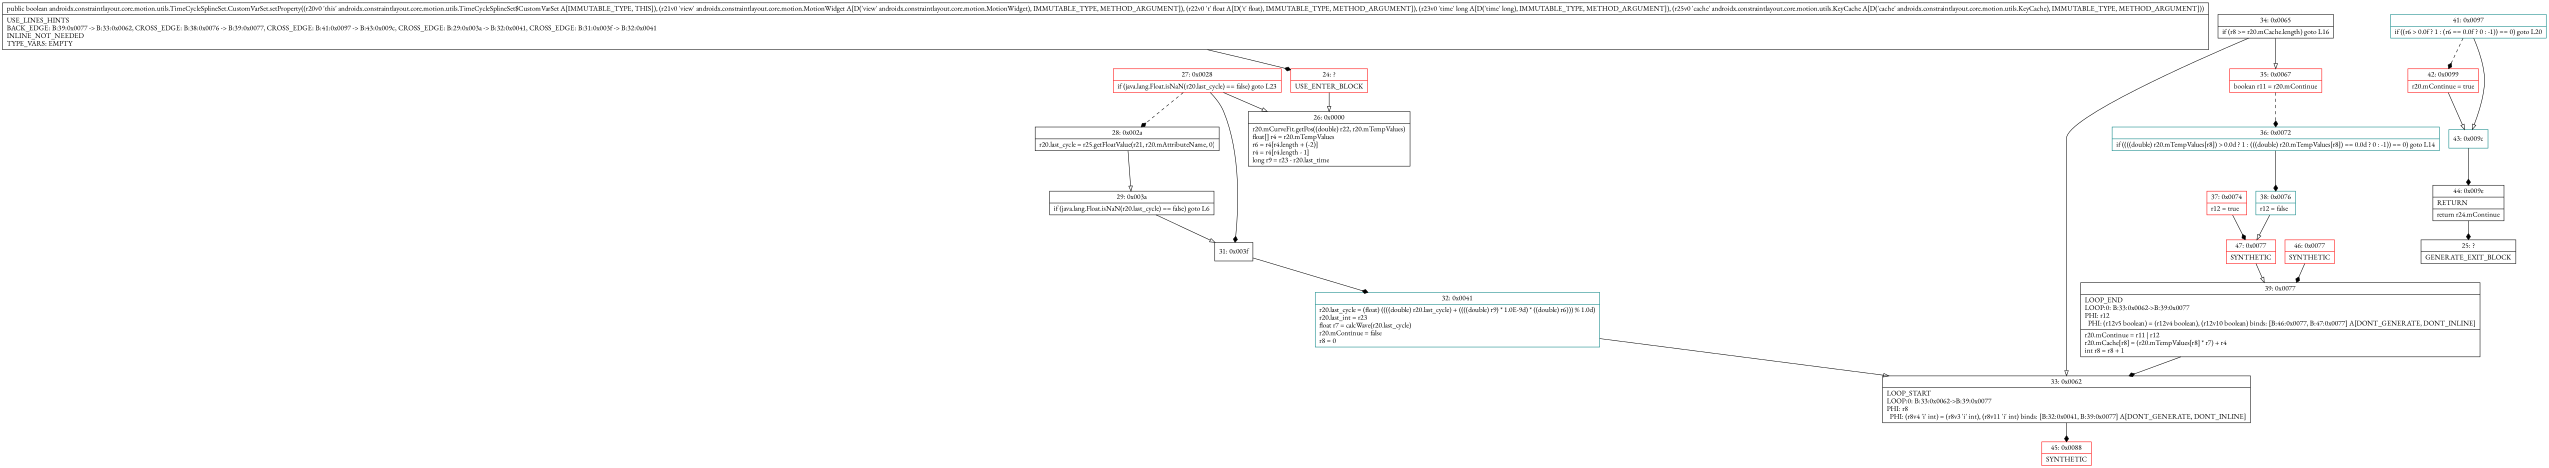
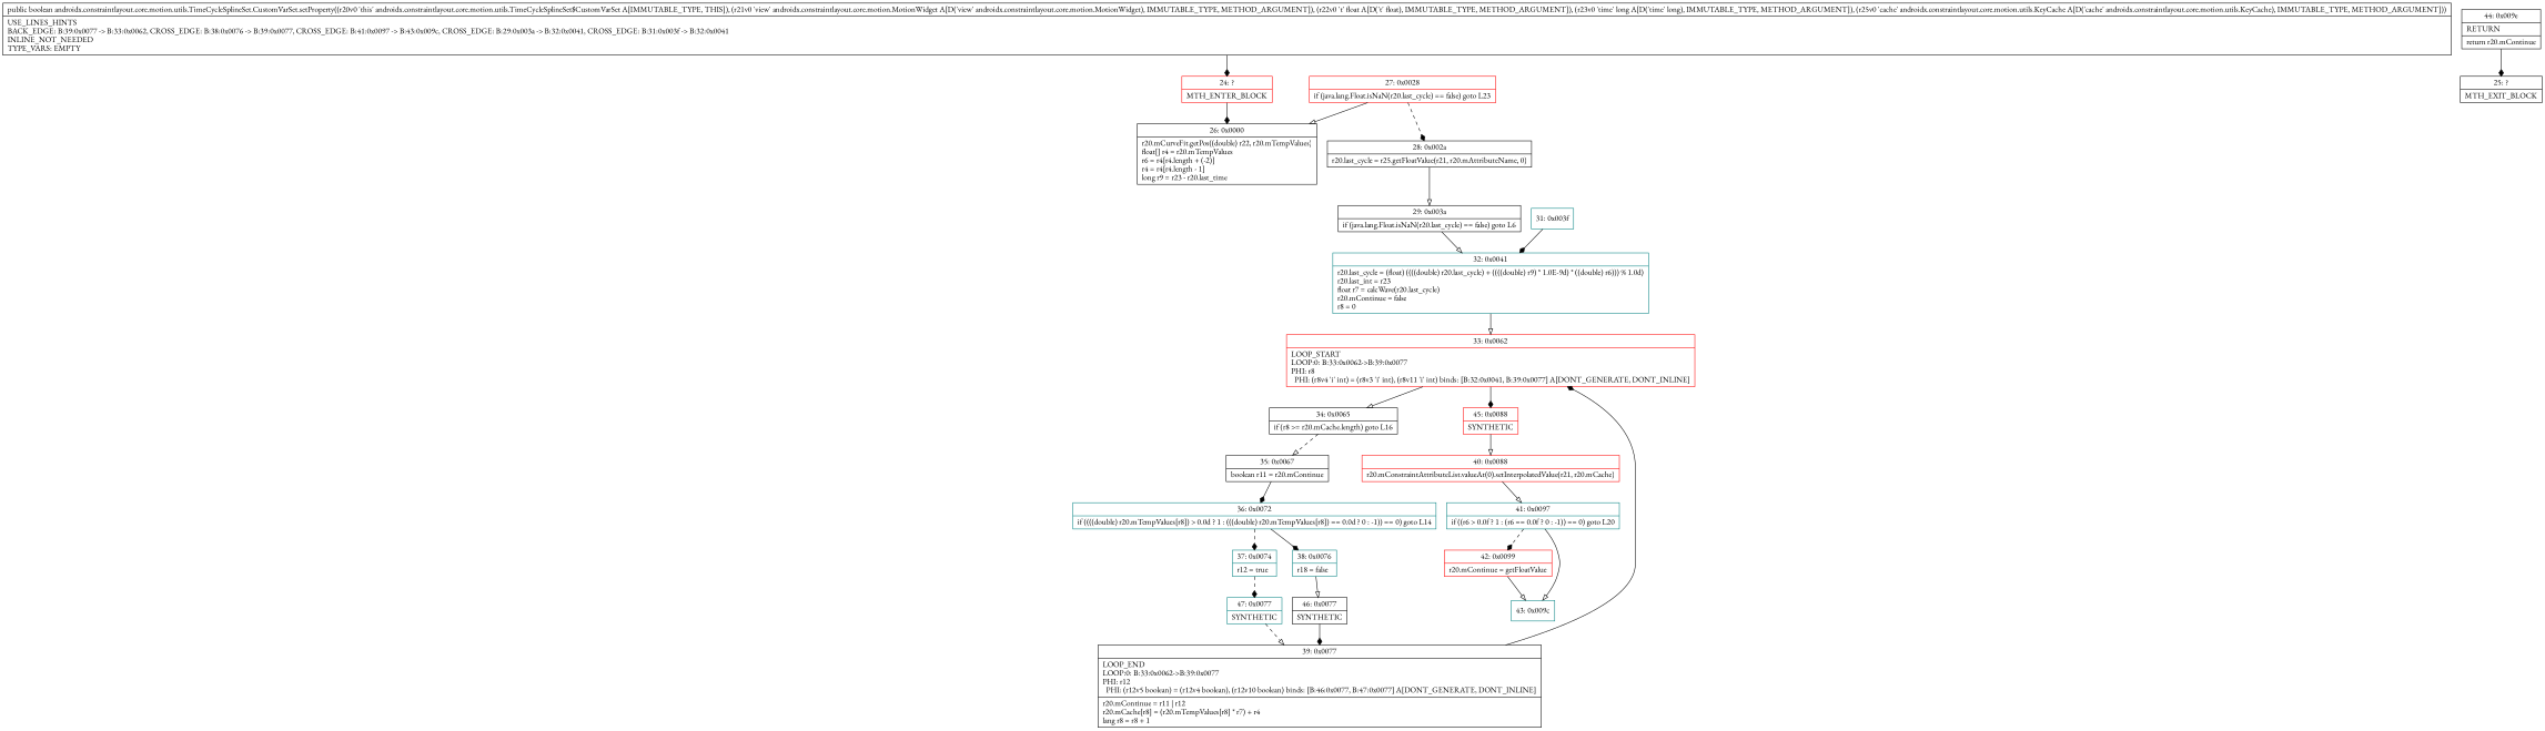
  digraph {
    fontname="EB Garamond"
    node [color=red fontname="EB Garamond" shape=record]
    edge [arrowhead=diamond fontname="EB Garamond"]
-   n1 [label="{24\:\ ?|USE_ENTER_BLOCK\l}"]
+   n1 [label="{24\:\ ?|MTH_ENTER_BLOCK\l}"]
    n2 [color=black label="{26\:\ 0x0000|r20.mCurveFit.getPos((double) r22, r20.mTempValues)\lfloat[] r4 = r20.mTempValues\lr6 = r4[r4.length + (\-2)]\lr4 = r4[r4.length \- 1]\llong r9 = r23 \- r20.last_time\l}"]
    n3 [label="{27\:\ 0x0028|if (java.lang.Float.isNaN(r20.last_cycle) == false) goto L23\l}"]
    n4 [color=black label="{28\:\ 0x002a|r20.last_cycle = r25.getFloatValue(r21, r20.mAttributeName, 0)\l}"]
-   n5 [color=black label="{31\:\ 0x003f}"]
+   n5 [color=teal label="{31\:\ 0x003f}"]
    n6 [color=black label="{29\:\ 0x003a|if (java.lang.Float.isNaN(r20.last_cycle) == false) goto L6\l}"]
    n7 [color=teal label="{32\:\ 0x0041|r20.last_cycle = (float) ((((double) r20.last_cycle) + ((((double) r9) * 1.0E\-9d) * ((double) r6))) % 1.0d)\lr20.last_int = r23\lfloat r7 = calcWave(r20.last_cycle)\lr20.mContinue = false\lr8 = 0\l}"]
-   n8 [color=black label="{33\:\ 0x0062|LOOP_START\lLOOP:0: B:33:0x0062\-\>B:39:0x0077\lPHI: r8 \l  PHI: (r8v4 'i' int) = (r8v3 'i' int), (r8v11 'i' int) binds: [B:32:0x0041, B:39:0x0077] A[DONT_GENERATE, DONT_INLINE]\l}"]
+   n8 [label="{33\:\ 0x0062|LOOP_START\lLOOP:0: B:33:0x0062\-\>B:39:0x0077\lPHI: r8 \l  PHI: (r8v4 'i' int) = (r8v3 'i' int), (r8v11 'i' int) binds: [B:32:0x0041, B:39:0x0077] A[DONT_GENERATE, DONT_INLINE]\l}"]
    n9 [color=black label="{34\:\ 0x0065|if (r8 \>= r20.mCache.length) goto L16\l}"]
    n10 [label="{45\:\ 0x0088|SYNTHETIC\l}"]
-   n11 [label="{35\:\ 0x0067|boolean r11 = r20.mContinue\l}"]
+   n11 [color=black label="{35\:\ 0x0067|boolean r11 = r20.mContinue\l}"]
    n12 [color=teal label="{36\:\ 0x0072|if ((((double) r20.mTempValues[r8]) \> 0.0d ? 1 : (((double) r20.mTempValues[r8]) == 0.0d ? 0 : \-1)) == 0) goto L14\l}"]
-   n14 [label="{37\:\ 0x0074|r12 = true\l}"]
-   n15 [color=teal label="{38\:\ 0x0076|r12 = false\l}"]
-   n16 [label="{47\:\ 0x0077|SYNTHETIC\l}"]
-   n17 [label="{46\:\ 0x0077|SYNTHETIC\l}"]
-   n18 [color=black label="{39\:\ 0x0077|LOOP_END\lLOOP:0: B:33:0x0062\-\>B:39:0x0077\lPHI: r12 \l  PHI: (r12v5 boolean) = (r12v4 boolean), (r12v10 boolean) binds: [B:46:0x0077, B:47:0x0077] A[DONT_GENERATE, DONT_INLINE]\l|r20.mContinue = r11 \| r12\lr20.mCache[r8] = (r20.mTempValues[r8] * r7) + r4\lint r8 = r8 + 1\l}"]
+   n13 [label="{40\:\ 0x0088|r20.mConstraintAttributeList.valueAt(0).setInterpolatedValue(r21, r20.mCache)\l}"]
+   n14 [color=teal label="{37\:\ 0x0074|r12 = true\l}"]
+   n15 [color=teal label="{38\:\ 0x0076|r18 = false\l}"]
+   n16 [color=teal label="{47\:\ 0x0077|SYNTHETIC\l}"]
+   n17 [color=black label="{46\:\ 0x0077|SYNTHETIC\l}"]
+   n18 [color=black label="{39\:\ 0x0077|LOOP_END\lLOOP:0: B:33:0x0062\-\>B:39:0x0077\lPHI: r12 \l  PHI: (r12v5 boolean) = (r12v4 boolean), (r12v10 boolean) binds: [B:46:0x0077, B:47:0x0077] A[DONT_GENERATE, DONT_INLINE]\l|r20.mContinue = r11 \| r12\lr20.mCache[r8] = (r20.mTempValues[r8] * r7) + r4\llang r8 = r8 + 1\l}"]
    n19 [color=teal label="{41\:\ 0x0097|if ((r6 \> 0.0f ? 1 : (r6 == 0.0f ? 0 : \-1)) == 0) goto L20\l}"]
-   n20 [label="{42\:\ 0x0099|r20.mContinue = true\l}"]
+   n20 [label="{42\:\ 0x0099|r20.mContinue = getFloatValue\l}"]
    n21 [color=teal label="{43\:\ 0x009c}"]
-   n22 [color=black label="{44\:\ 0x009e|RETURN\l|return r24.mContinue\l}"]
-   n23 [color=black label="{25\:\ ?|GENERATE_EXIT_BLOCK\l}"]
+   n22 [color=black label="{44\:\ 0x009e|RETURN\l|return r20.mContinue\l}"]
+   n23 [color=black label="{25\:\ ?|MTH_EXIT_BLOCK\l}"]
    n24 [color=black label="{public boolean androidx.constraintlayout.core.motion.utils.TimeCycleSplineSet.CustomVarSet.setProperty((r20v0 'this' androidx.constraintlayout.core.motion.utils.TimeCycleSplineSet$CustomVarSet A[IMMUTABLE_TYPE, THIS]), (r21v0 'view' androidx.constraintlayout.core.motion.MotionWidget A[D('view' androidx.constraintlayout.core.motion.MotionWidget), IMMUTABLE_TYPE, METHOD_ARGUMENT]), (r22v0 't' float A[D('t' float), IMMUTABLE_TYPE, METHOD_ARGUMENT]), (r23v0 'time' long A[D('time' long), IMMUTABLE_TYPE, METHOD_ARGUMENT]), (r25v0 'cache' androidx.constraintlayout.core.motion.utils.KeyCache A[D('cache' androidx.constraintlayout.core.motion.utils.KeyCache), IMMUTABLE_TYPE, METHOD_ARGUMENT]))  | USE_LINES_HINTS\lBACK_EDGE: B:39:0x0077 \-\> B:33:0x0062, CROSS_EDGE: B:38:0x0076 \-\> B:39:0x0077, CROSS_EDGE: B:41:0x0097 \-\> B:43:0x009c, CROSS_EDGE: B:29:0x003a \-\> B:32:0x0041, CROSS_EDGE: B:31:0x003f \-\> B:32:0x0041\lINLINE_NOT_NEEDED\lTYPE_VARS: EMPTY\l}"]
-   n1 -> n2 [arrowhead=onormal]
+   n1 -> n2
    n3 -> n2 [arrowhead=onormal]
    n3 -> n4 [style=dashed]
-   n3 -> n5
    n4 -> n6 [arrowhead=onormal]
    n5 -> n7
-   n6 -> n5 [arrowhead=onormal]
+   n6 -> n7 [arrowhead=onormal]
    n7 -> n8 [arrowhead=onormal]
-   n9 -> n8 [arrowhead=onormal]
+   n8 -> n9 [arrowhead=onormal]
    n8 -> n10
-   n9 -> n11 [arrowhead=onormal style=solid]
-   n11 -> n12 [style=dashed]
+   n9 -> n11 [arrowhead=onormal style=dashed]
+   n10 -> n13 [arrowhead=onormal]
+   n11 -> n12
+   n12 -> n14 [style=dashed]
    n12 -> n15
-   n14 -> n16
-   n15 -> n16 [arrowhead=onormal]
-   n16 -> n18 [arrowhead=onormal]
+   n13 -> n19 [arrowhead=onormal]
+   n14 -> n16 [style=dashed]
+   n15 -> n17 [arrowhead=onormal]
+   n16 -> n18 [arrowhead=onormal style=dashed]
    n17 -> n18
    n18 -> n8
    n19 -> n20 [style=dashed]
    n19 -> n21 [arrowhead=onormal]
    n20 -> n21 [arrowhead=onormal]
-   n21 -> n22
    n22 -> n23
    n24 -> n1
  }
